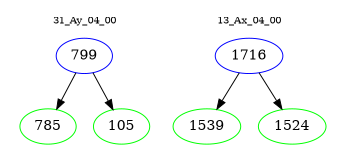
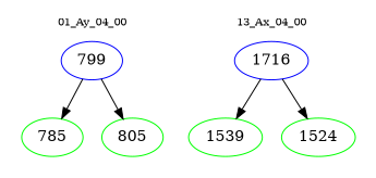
  digraph {
    node [color=green]
    edge [color=black]
    n1 [color=blue label=799]
    n2 [label=785]
-   n3 [label=105]
+   n3 [label=805]
    n4 [color=blue label=1716]
    n5 [label=1539]
    n6 [label=1524]
    subgraph cluster_1 {
      color=white
      fontsize=10
-     label="31_Ay_04_00"
+     label="01_Ay_04_00"
      n1
      n2
      n3
    }
    subgraph cluster_2 {
      color=white
      fontsize=10
      label="13_Ax_04_00"
      n4
      n5
      n6
    }
    n1 -> n2
    n1 -> n3
    n4 -> n5
    n4 -> n6
  }
